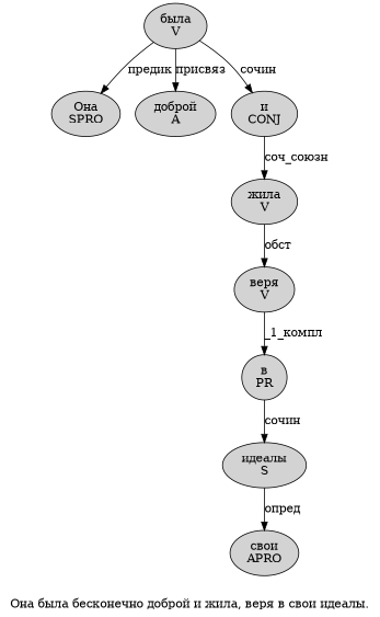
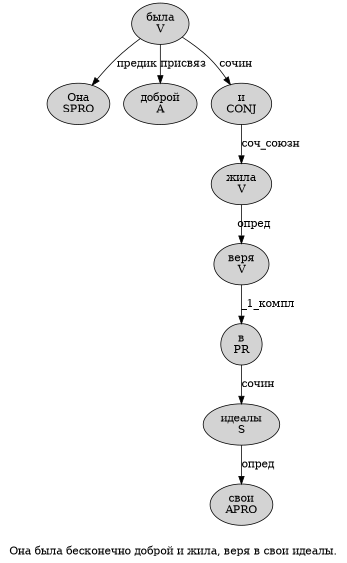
  digraph {
    label="Она была бесконечно доброй и жила, веря в свои идеалы."
    node [fillcolor=lightgray penwidth=1 shape=ellipse style=filled]
    n1 [label="Она\nSPRO"]
    n2 [label="была\nV"]
    n3 [label="доброй\nA"]
    n4 [label="и\nCONJ"]
    n5 [label="жила\nV"]
    n6 [label="веря\nV"]
    n7 [label="в\nPR"]
    n8 [label="идеалы\nS"]
    n9 [label="свои\nAPRO"]
    n2 -> n1 [label="предик"]
    n2 -> n3 [label="присвяз"]
    n2 -> n4 [label="сочин"]
    n4 -> n5 [label="соч_союзн"]
-   n5 -> n6 [label="обст"]
+   n5 -> n6 [label="опред"]
    n6 -> n7 [label="_1_компл"]
    n7 -> n8 [label="сочин"]
    n8 -> n9 [label="опред"]
  }
